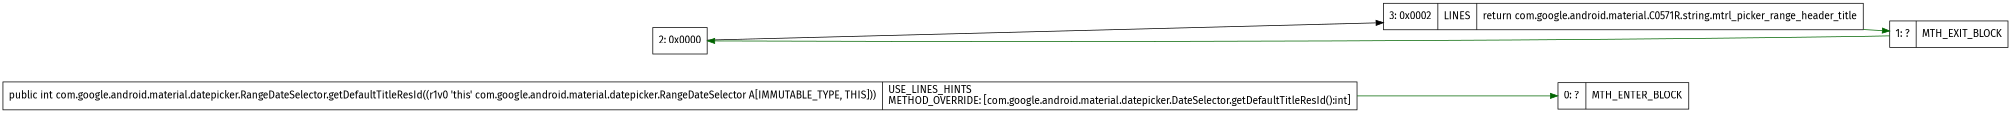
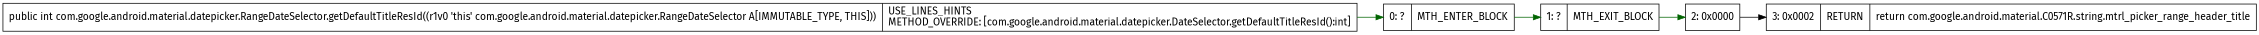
  digraph {
    fontname="Fira Sans"
    rankdir=LR
    node [fontname="Fira Sans" shape=record]
    edge [color=darkgreen fontname="Fira Sans"]
    n1 [label="{0\:\ ?|MTH_ENTER_BLOCK\l}"]
    n2 [label="{2\:\ 0x0000}"]
-   n3 [label="{3\:\ 0x0002|LINES\l|return com.google.android.material.C0571R.string.mtrl_picker_range_header_title\l}"]
+   n3 [label="{3\:\ 0x0002|RETURN\l|return com.google.android.material.C0571R.string.mtrl_picker_range_header_title\l}"]
    n4 [label="{1\:\ ?|MTH_EXIT_BLOCK\l}"]
    n5 [label="{public int com.google.android.material.datepicker.RangeDateSelector.getDefaultTitleResId((r1v0 'this' com.google.android.material.datepicker.RangeDateSelector A[IMMUTABLE_TYPE, THIS]))  | USE_LINES_HINTS\lMETHOD_OVERRIDE: [com.google.android.material.datepicker.DateSelector.getDefaultTitleResId():int]\l}"]
    n2 -> n3 [color=black]
-   n3 -> n4
+   n1 -> n4
    n4 -> n2
    n5 -> n1
  }
